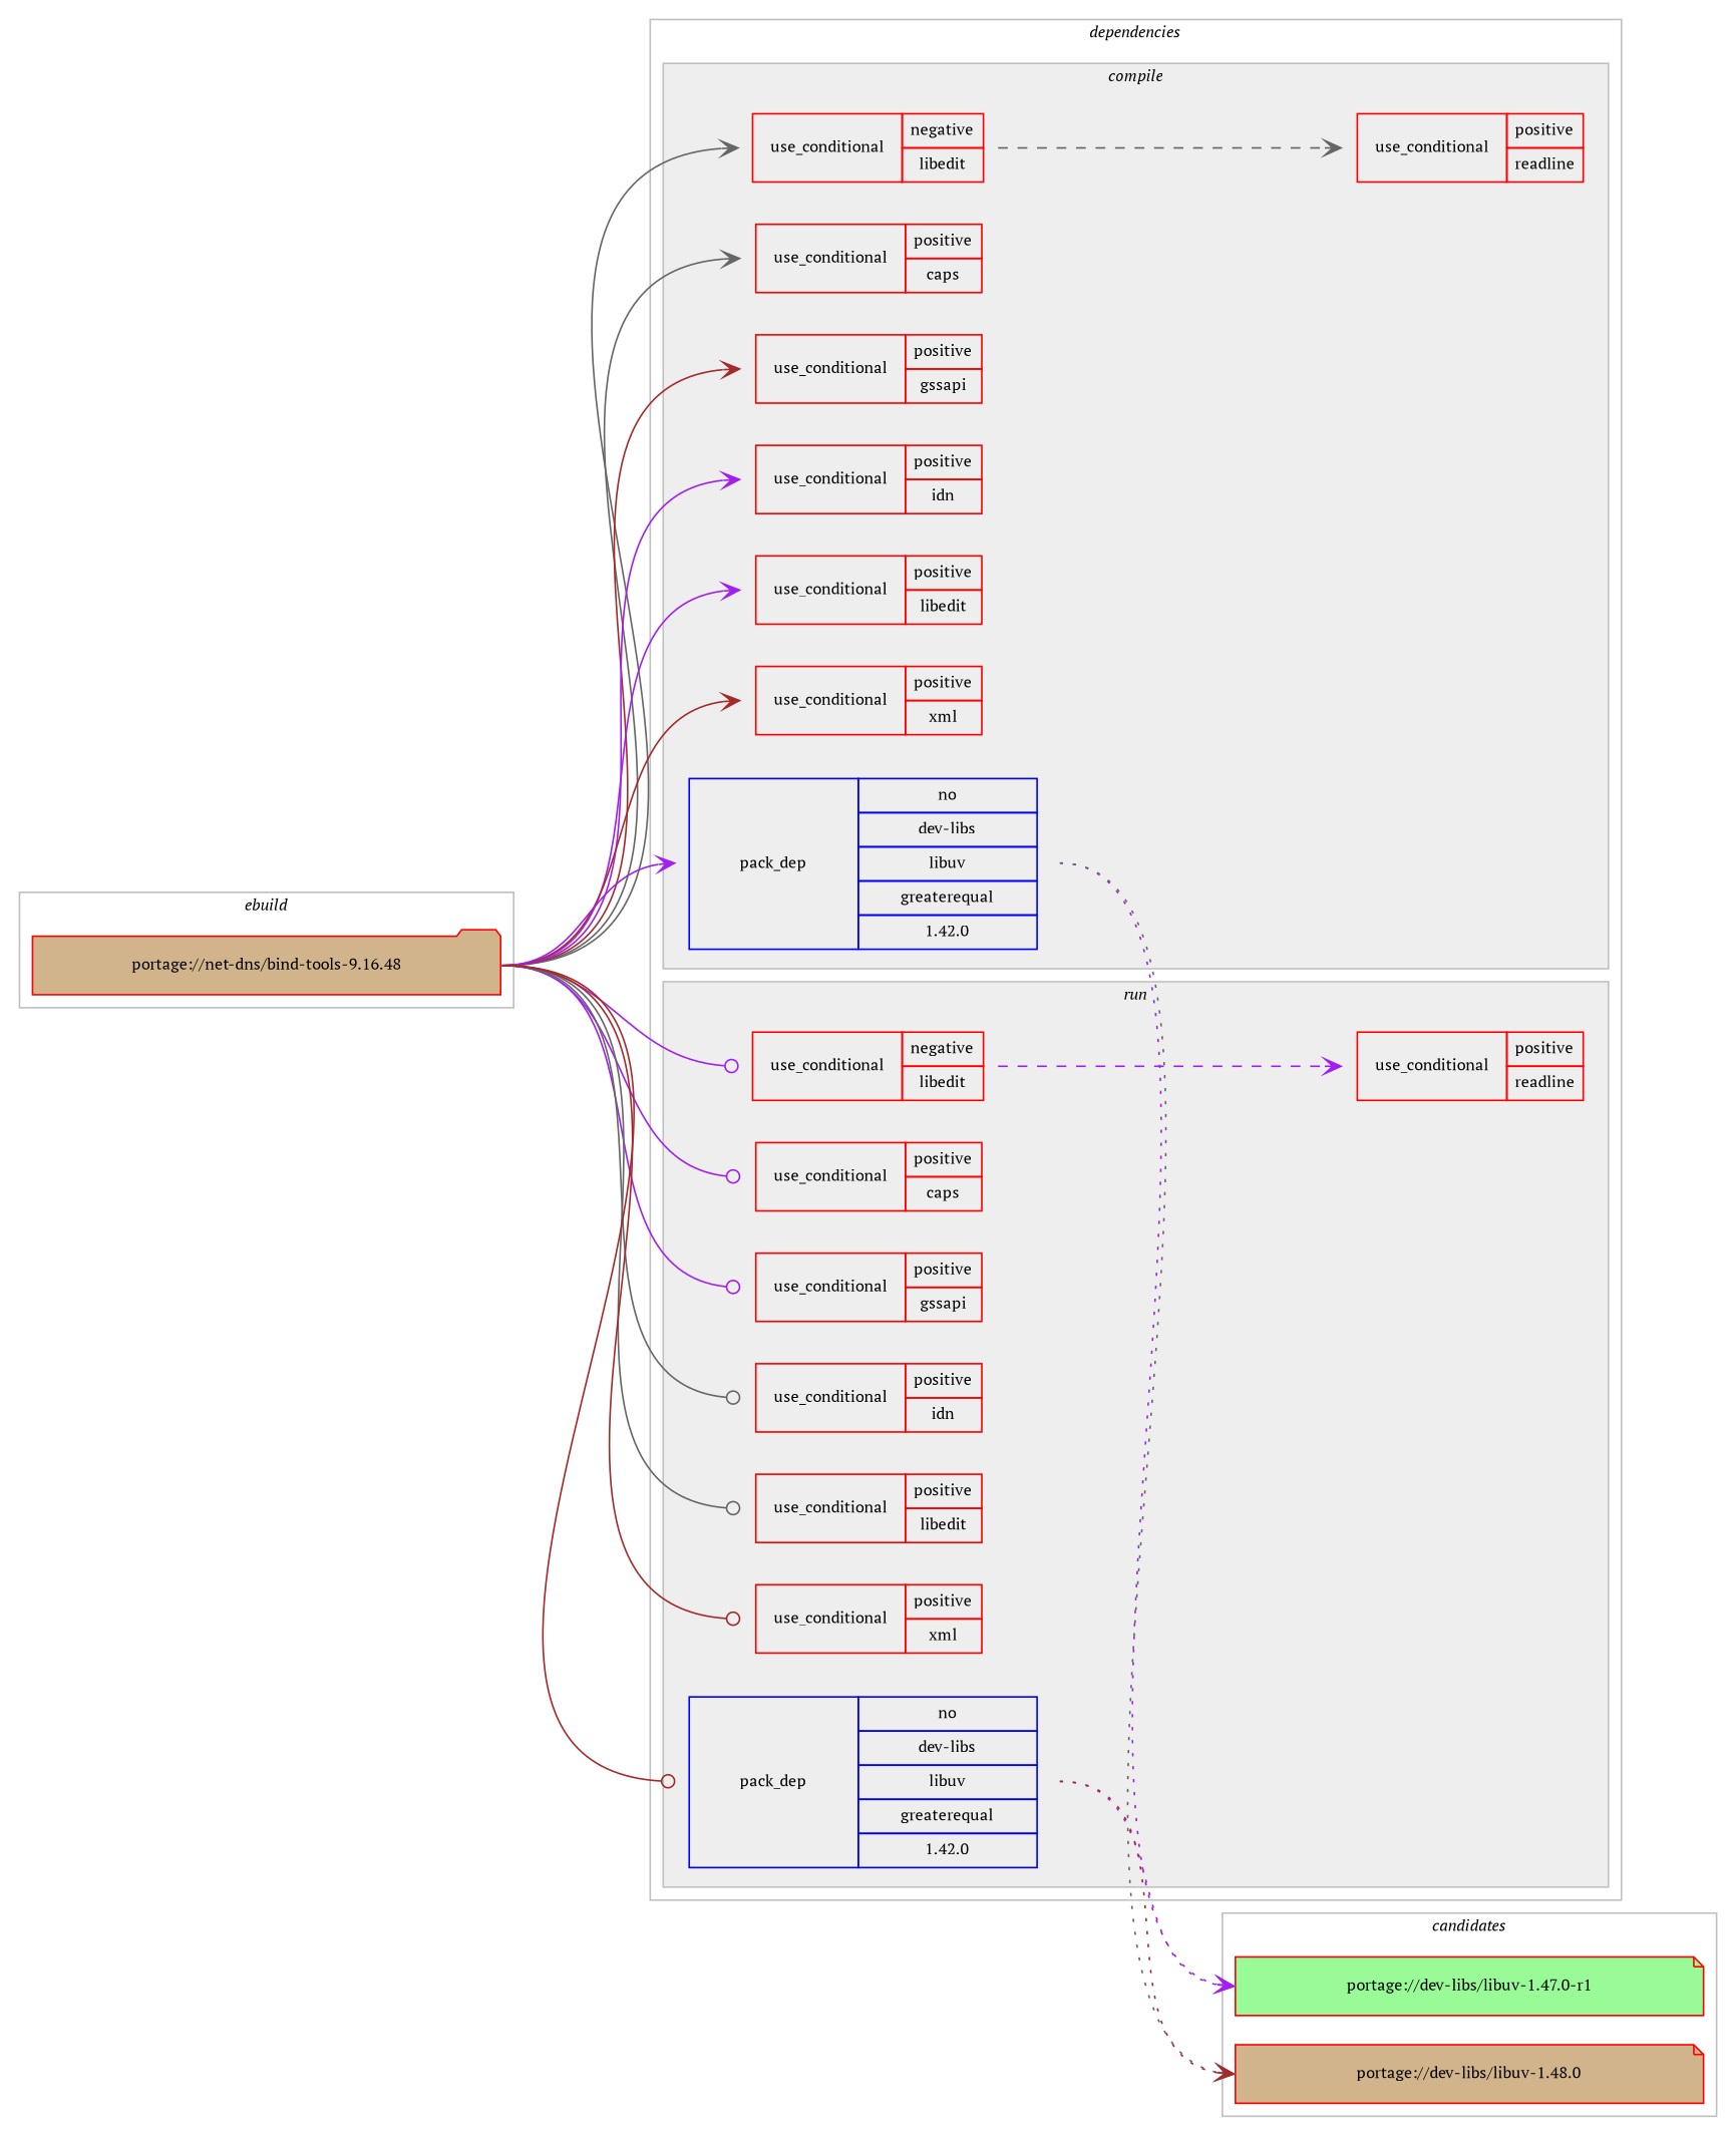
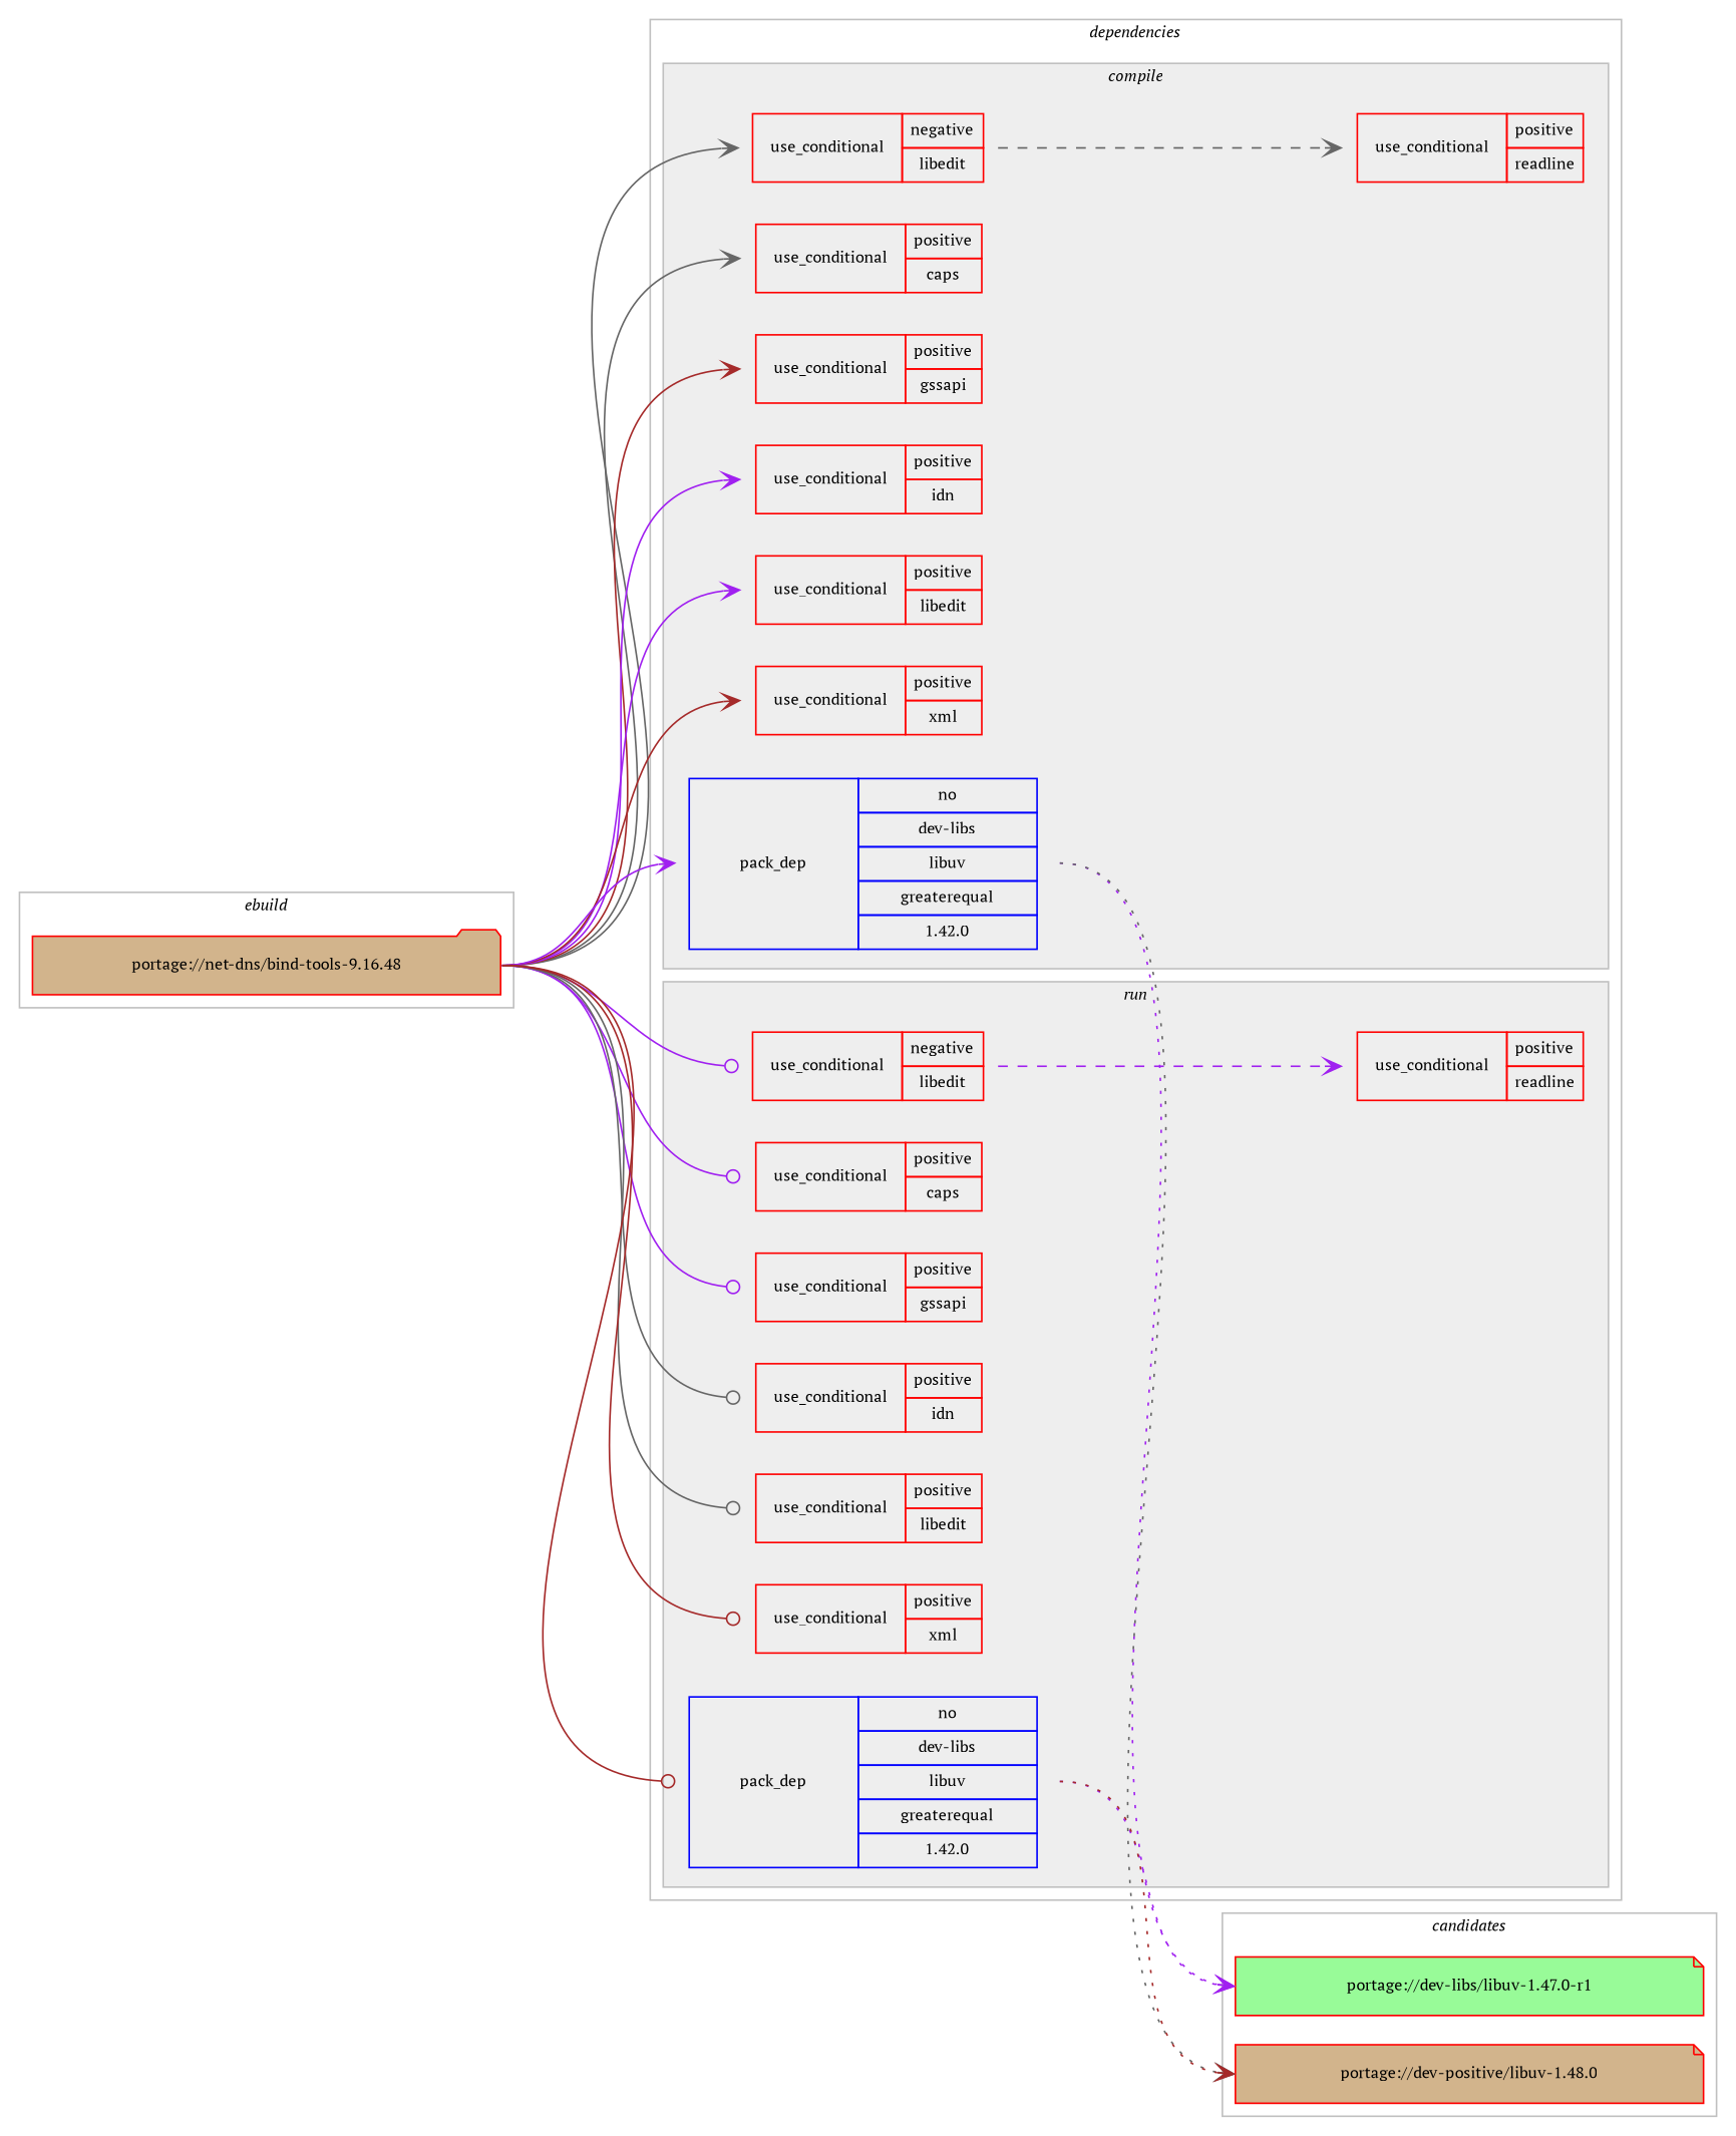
  digraph {
    compound=true
    concentrate=true
    fontname="PT Serif"
    fontsize=10
    newrank=true
    rankdir=LR
    ranksep=1.5
    node [color=red fontname="PT Serif" fontsize=10 shape=none]
    edge [arrowhead=vee color=purple fontname="PT Serif" headport=w style=solid tailport=e weight=20]
    n1 [fillcolor=tan label="portage://net-dns/bind-tools-9.16.48" shape=folder style=filled width=4]
    n2 [label=<<TABLE BORDER="0" CELLBORDER="1" CELLSPACING="0" CELLPADDING="4"><TR><TD ROWSPAN="3" CELLPADDING="10">use_conditional</TD></TR><TR><TD>positive</TD></TR><TR><TD>readline</TD></TR></TABLE>>]
    n3 [label=<<TABLE BORDER="0" CELLBORDER="1" CELLSPACING="0" CELLPADDING="4"><TR><TD ROWSPAN="3" CELLPADDING="10">use_conditional</TD></TR><TR><TD>negative</TD></TR><TR><TD>libedit</TD></TR></TABLE>>]
    n4 [label=<<TABLE BORDER="0" CELLBORDER="1" CELLSPACING="0" CELLPADDING="4"><TR><TD ROWSPAN="3" CELLPADDING="10">use_conditional</TD></TR><TR><TD>positive</TD></TR><TR><TD>caps</TD></TR></TABLE>>]
    n5 [label=<<TABLE BORDER="0" CELLBORDER="1" CELLSPACING="0" CELLPADDING="4"><TR><TD ROWSPAN="3" CELLPADDING="10">use_conditional</TD></TR><TR><TD>positive</TD></TR><TR><TD>gssapi</TD></TR></TABLE>>]
    n6 [label=<<TABLE BORDER="0" CELLBORDER="1" CELLSPACING="0" CELLPADDING="4"><TR><TD ROWSPAN="3" CELLPADDING="10">use_conditional</TD></TR><TR><TD>positive</TD></TR><TR><TD>idn</TD></TR></TABLE>>]
    n7 [label=<<TABLE BORDER="0" CELLBORDER="1" CELLSPACING="0" CELLPADDING="4"><TR><TD ROWSPAN="3" CELLPADDING="10">use_conditional</TD></TR><TR><TD>positive</TD></TR><TR><TD>libedit</TD></TR></TABLE>>]
    n8 [label=<<TABLE BORDER="0" CELLBORDER="1" CELLSPACING="0" CELLPADDING="4"><TR><TD ROWSPAN="3" CELLPADDING="10">use_conditional</TD></TR><TR><TD>positive</TD></TR><TR><TD>xml</TD></TR></TABLE>>]
    n9 [color=blue label=<<TABLE BORDER="0" CELLBORDER="1" CELLSPACING="0" CELLPADDING="4" WIDTH="220"><TR><TD ROWSPAN="6" CELLPADDING="30">pack_dep</TD></TR><TR><TD WIDTH="110">no</TD></TR><TR><TD>dev-libs</TD></TR><TR><TD>libuv</TD></TR><TR><TD>greaterequal</TD></TR><TR><TD>1.42.0</TD></TR></TABLE>>]
    n10 [label=<<TABLE BORDER="0" CELLBORDER="1" CELLSPACING="0" CELLPADDING="4"><TR><TD ROWSPAN="3" CELLPADDING="10">use_conditional</TD></TR><TR><TD>positive</TD></TR><TR><TD>readline</TD></TR></TABLE>>]
    n11 [label=<<TABLE BORDER="0" CELLBORDER="1" CELLSPACING="0" CELLPADDING="4"><TR><TD ROWSPAN="3" CELLPADDING="10">use_conditional</TD></TR><TR><TD>negative</TD></TR><TR><TD>libedit</TD></TR></TABLE>>]
    n12 [label=<<TABLE BORDER="0" CELLBORDER="1" CELLSPACING="0" CELLPADDING="4"><TR><TD ROWSPAN="3" CELLPADDING="10">use_conditional</TD></TR><TR><TD>positive</TD></TR><TR><TD>caps</TD></TR></TABLE>>]
    n13 [label=<<TABLE BORDER="0" CELLBORDER="1" CELLSPACING="0" CELLPADDING="4"><TR><TD ROWSPAN="3" CELLPADDING="10">use_conditional</TD></TR><TR><TD>positive</TD></TR><TR><TD>gssapi</TD></TR></TABLE>>]
    n14 [label=<<TABLE BORDER="0" CELLBORDER="1" CELLSPACING="0" CELLPADDING="4"><TR><TD ROWSPAN="3" CELLPADDING="10">use_conditional</TD></TR><TR><TD>positive</TD></TR><TR><TD>idn</TD></TR></TABLE>>]
    n15 [label=<<TABLE BORDER="0" CELLBORDER="1" CELLSPACING="0" CELLPADDING="4"><TR><TD ROWSPAN="3" CELLPADDING="10">use_conditional</TD></TR><TR><TD>positive</TD></TR><TR><TD>libedit</TD></TR></TABLE>>]
    n16 [label=<<TABLE BORDER="0" CELLBORDER="1" CELLSPACING="0" CELLPADDING="4"><TR><TD ROWSPAN="3" CELLPADDING="10">use_conditional</TD></TR><TR><TD>positive</TD></TR><TR><TD>xml</TD></TR></TABLE>>]
    n17 [color=blue label=<<TABLE BORDER="0" CELLBORDER="1" CELLSPACING="0" CELLPADDING="4" WIDTH="220"><TR><TD ROWSPAN="6" CELLPADDING="30">pack_dep</TD></TR><TR><TD WIDTH="110">no</TD></TR><TR><TD>dev-libs</TD></TR><TR><TD>libuv</TD></TR><TR><TD>greaterequal</TD></TR><TR><TD>1.42.0</TD></TR></TABLE>>]
    n18 [fillcolor=palegreen label="portage://dev-libs/libuv-1.47.0-r1" shape=note style=filled width=4]
-   n19 [fillcolor=tan label="portage://dev-libs/libuv-1.48.0" shape=note style=filled width=4]
+   n19 [fillcolor=tan label="portage://dev-positive/libuv-1.48.0" shape=note style=filled width=4]
    subgraph cluster_1 {
      color=gray
      label=<<i>ebuild</i>>
      rank=same
      n1
    }
    subgraph cluster_2 {
      color=gray
      label=<<i>dependencies</i>>
      subgraph cluster_3 {
        color=gray
        fillcolor="#eeeeee"
        label=<<i>compile</i>>
        style=filled
        subgraph sub_4 {
          color=gray
          fillcolor="#eeeeee"
          label=<<i>compile</i>>
          style=filled
          n3
          subgraph sub_5 {
            color=gray
            fillcolor="#eeeeee"
            label=<<i>compile</i>>
            style=filled
            n2
          }
        }
        subgraph sub_6 {
          color=gray
          fillcolor="#eeeeee"
          label=<<i>compile</i>>
          style=filled
          n4
        }
        subgraph sub_7 {
          color=gray
          fillcolor="#eeeeee"
          label=<<i>compile</i>>
          style=filled
          n5
        }
        subgraph sub_8 {
          color=gray
          fillcolor="#eeeeee"
          label=<<i>compile</i>>
          style=filled
          n6
        }
        subgraph sub_9 {
          color=gray
          fillcolor="#eeeeee"
          label=<<i>compile</i>>
          style=filled
          n7
        }
        subgraph sub_10 {
          color=gray
          fillcolor="#eeeeee"
          label=<<i>compile</i>>
          style=filled
          n8
        }
        subgraph sub_11 {
          color=gray
          fillcolor="#eeeeee"
          label=<<i>compile</i>>
          style=filled
          n9
        }
      }
      subgraph cluster_12 {
        color=gray
        fillcolor="#eeeeee"
        label=<<i>compile and run</i>>
        style=filled
      }
      subgraph cluster_13 {
        color=gray
        fillcolor="#eeeeee"
        label=<<i>run</i>>
        style=filled
        subgraph sub_14 {
          color=gray
          fillcolor="#eeeeee"
          label=<<i>run</i>>
          style=filled
          n11
          subgraph sub_15 {
            color=gray
            fillcolor="#eeeeee"
            label=<<i>run</i>>
            style=filled
            n10
          }
        }
        subgraph sub_16 {
          color=gray
          fillcolor="#eeeeee"
          label=<<i>run</i>>
          style=filled
          n12
        }
        subgraph sub_17 {
          color=gray
          fillcolor="#eeeeee"
          label=<<i>run</i>>
          style=filled
          n13
        }
        subgraph sub_18 {
          color=gray
          fillcolor="#eeeeee"
          label=<<i>run</i>>
          style=filled
          n14
        }
        subgraph sub_19 {
          color=gray
          fillcolor="#eeeeee"
          label=<<i>run</i>>
          style=filled
          n15
        }
        subgraph sub_20 {
          color=gray
          fillcolor="#eeeeee"
          label=<<i>run</i>>
          style=filled
          n16
        }
        subgraph sub_21 {
          color=gray
          fillcolor="#eeeeee"
          label=<<i>run</i>>
          style=filled
          n17
        }
      }
    }
    subgraph cluster_22 {
      color=gray
      label=<<i>candidates</i>>
      rank=same
      subgraph sub_23 {
        color=black
        label=<<i>candidates</i>>
        nodesep=1
        rank=same
        n18
        n19
      }
      subgraph sub_24 {
        color=black
        label=<<i>candidates</i>>
        nodesep=1
        rank=same
        n18
        n19
      }
    }
    n1 -> n3 [color=gray40]
    n1 -> n4 [color=gray40]
    n1 -> n5 [color=brown]
    n1 -> n6
    n1 -> n7
    n1 -> n8 [color=brown]
    n1 -> n9
    n1 -> n11 [arrowhead=odot]
    n1 -> n12 [arrowhead=odot]
    n1 -> n13 [arrowhead=odot]
    n1 -> n14 [arrowhead=odot color=gray40]
    n1 -> n15 [arrowhead=odot color=gray40]
    n1 -> n16 [arrowhead=odot color=brown]
    n1 -> n17 [arrowhead=odot color=brown]
    n3 -> n2 [color=gray40 style=dashed]
    n9 -> n18 [style=dotted weight=100]
    n9 -> n19 [color=gray40 style=dotted weight=100]
    n11 -> n10 [style=dashed]
    n17 -> n18 [style=dotted weight=100]
    n17 -> n19 [color=brown style=dotted weight=100]
  }
